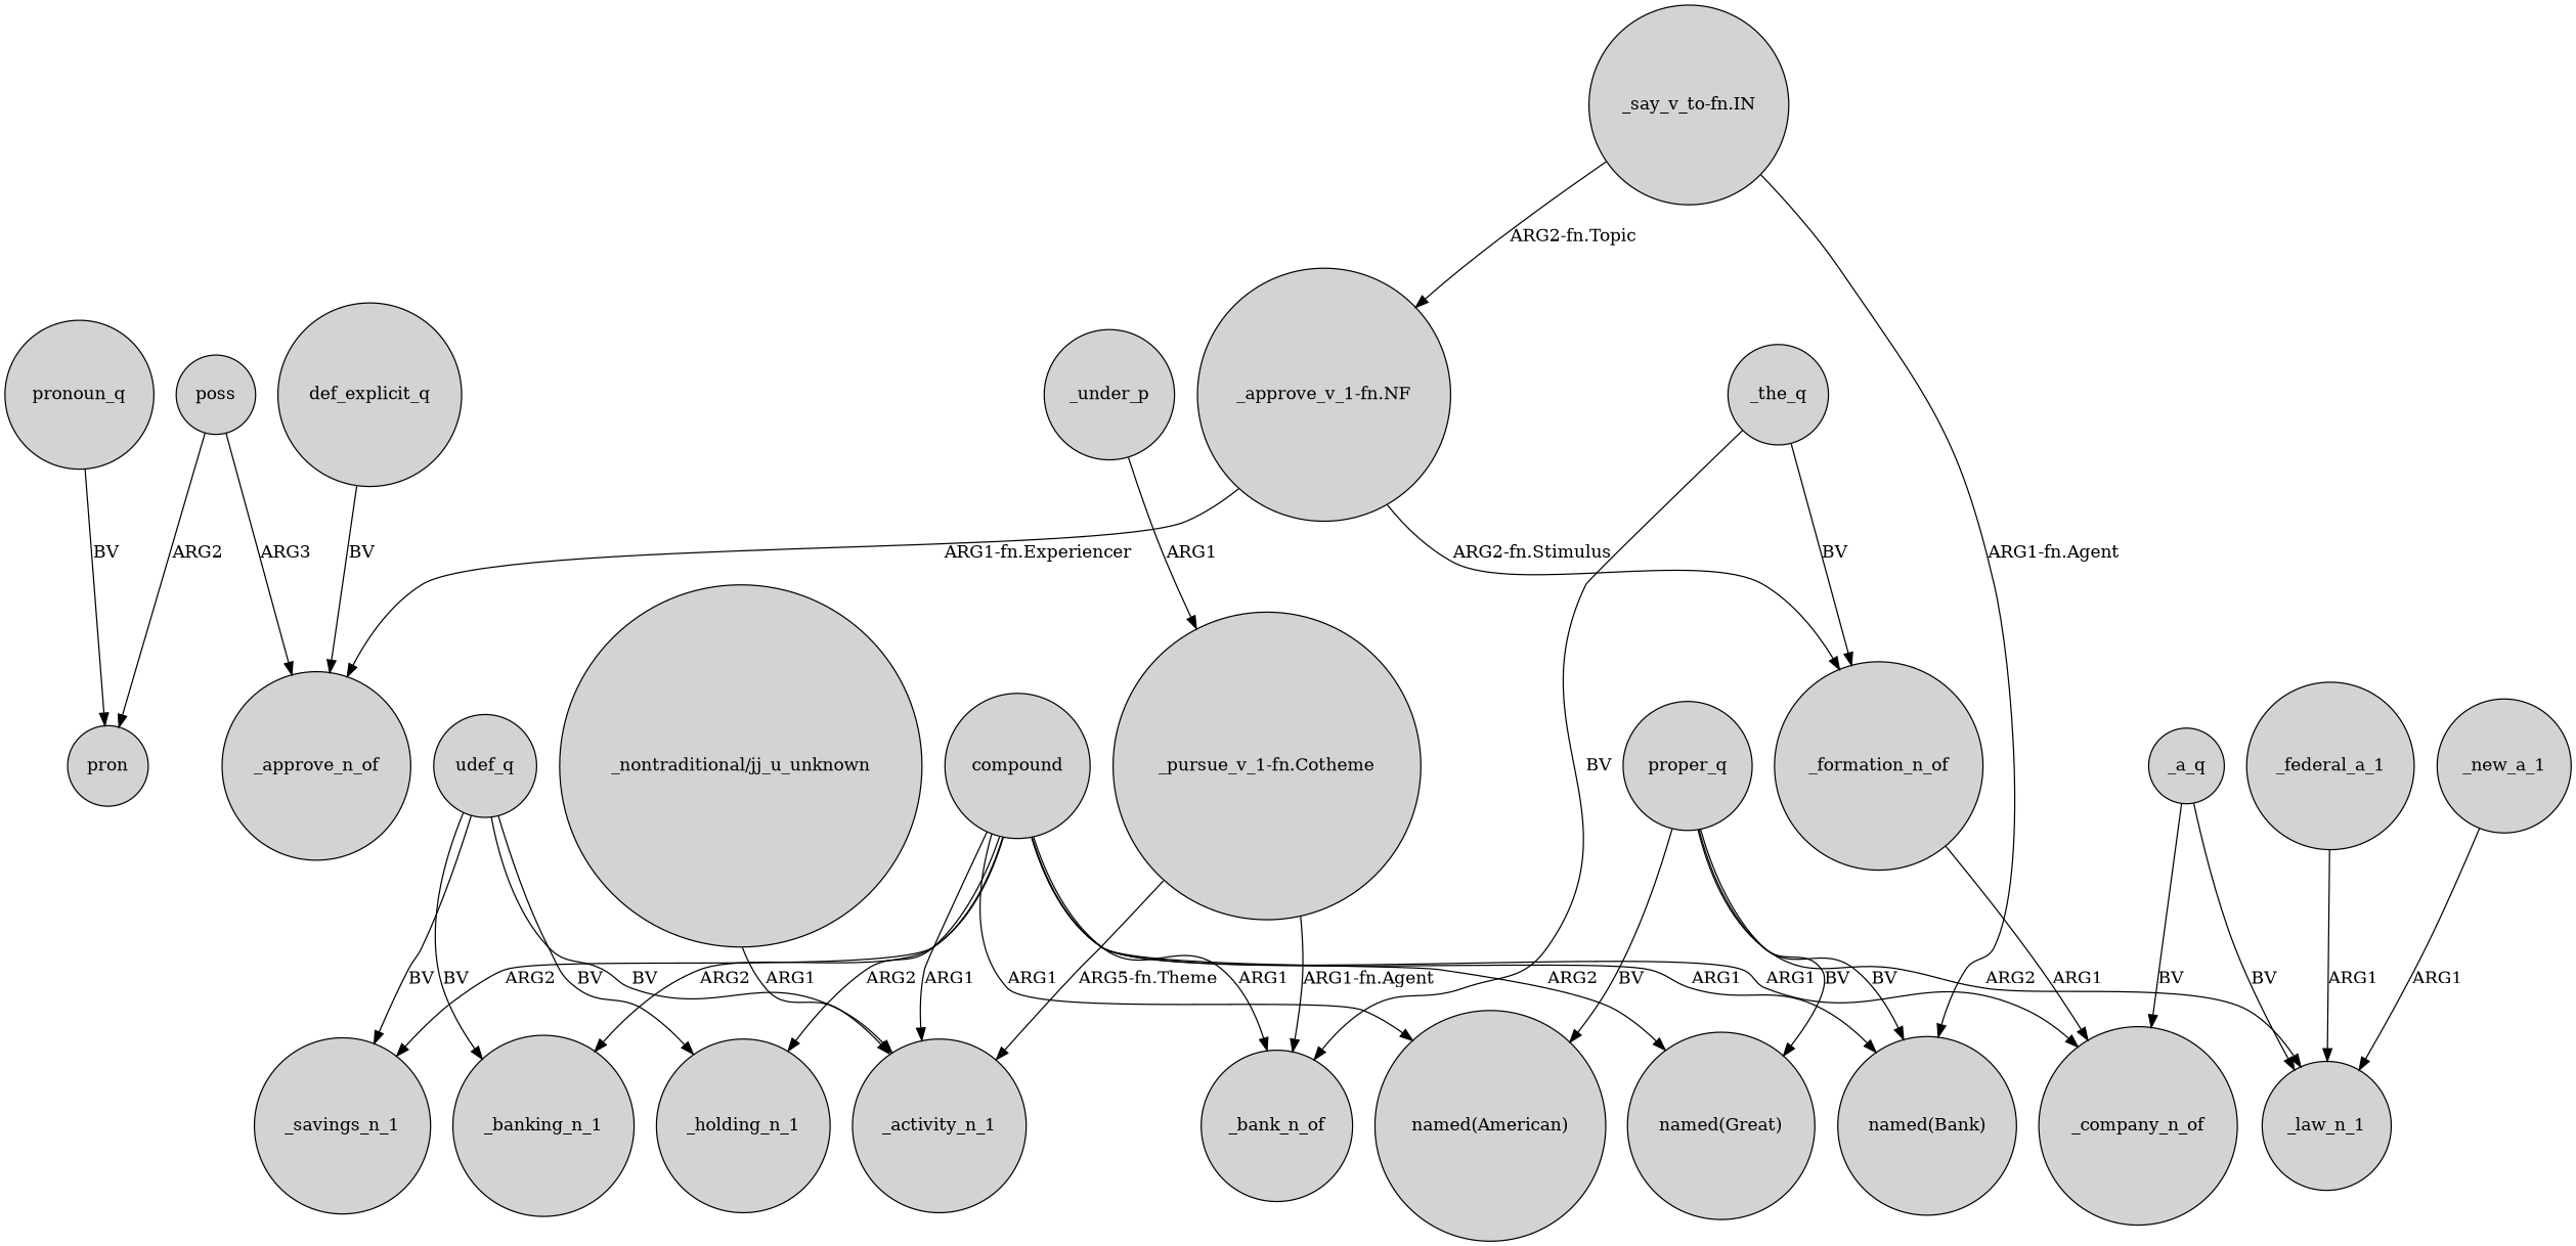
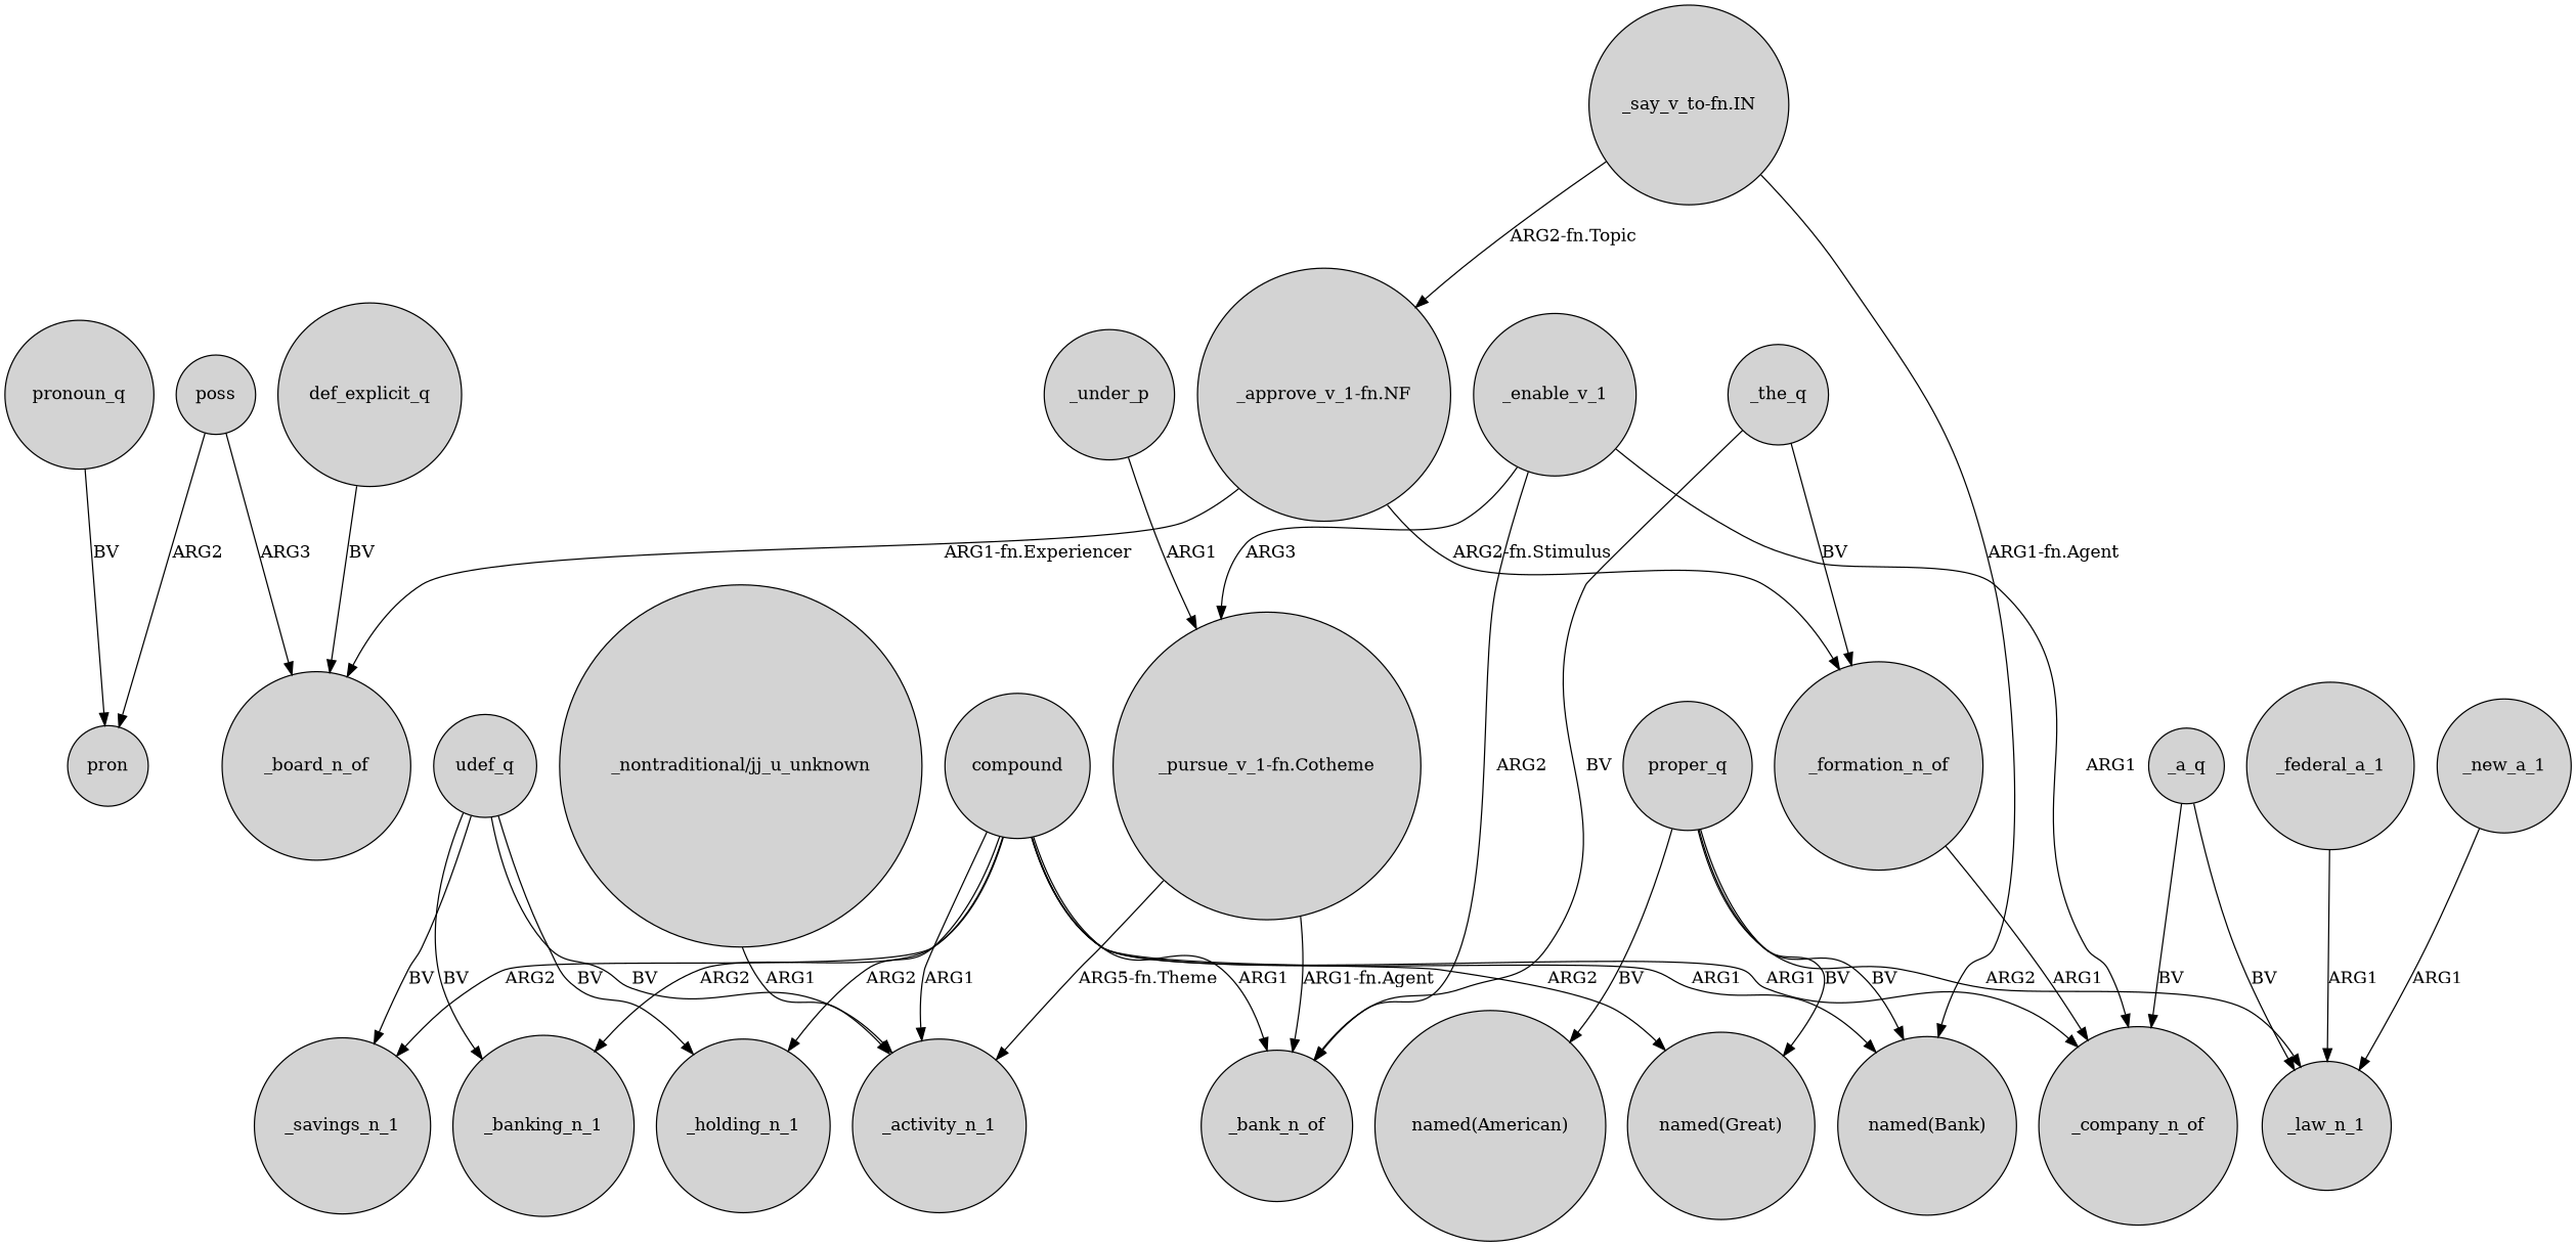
  digraph {
    node [shape=circle style=filled]
    poss
    pron
-   _board_n_of [label=_approve_n_of]
+   _board_n_of
    udef_q
    _activity_n_1
    _savings_n_1
    _holding_n_1
    _banking_n_1
+   _enable_v_1
    _company_n_of
    _bank_n_of
    "_pursue_v_1-fn.Cotheme"
    proper_q
    "named(American)"
    "named(Great)"
    "named(Bank)"
    _law_n_1
    compound
    def_explicit_q
    "_say_v_to-fn.IN"
    "_approve_v_1-fn.NF"
    _formation_n_of
    _the_q
    pronoun_q
    _a_q
    "_nontraditional/jj_u_unknown"
    _federal_a_1
    _new_a_1
    _under_p
    poss -> pron [label=ARG2]
    poss -> _board_n_of [label=ARG3]
    udef_q -> _activity_n_1 [label=BV]
    udef_q -> _savings_n_1 [label=BV]
    udef_q -> _holding_n_1 [label=BV]
    udef_q -> _banking_n_1 [label=BV]
+   _enable_v_1 -> _company_n_of [label=ARG1]
+   _enable_v_1 -> _bank_n_of [label=ARG2]
+   _enable_v_1 -> "_pursue_v_1-fn.Cotheme" [label=ARG3]
    "_pursue_v_1-fn.Cotheme" -> _activity_n_1 [label="ARG5-fn.Theme"]
    "_pursue_v_1-fn.Cotheme" -> _bank_n_of [label="ARG1-fn.Agent"]
    proper_q -> "named(American)" [label=BV]
    proper_q -> "named(Great)" [label=BV]
    proper_q -> "named(Bank)" [label=BV]
    proper_q -> _law_n_1 [label=ARG2]
    compound -> _activity_n_1 [label=ARG1]
    compound -> _savings_n_1 [label=ARG2]
    compound -> _holding_n_1 [label=ARG2]
    compound -> _banking_n_1 [label=ARG2]
    compound -> _company_n_of [label=ARG1]
    compound -> _bank_n_of [label=ARG1]
-   compound -> "named(American)" [label=ARG1]
    compound -> "named(Great)" [label=ARG2]
    compound -> "named(Bank)" [label=ARG1]
    def_explicit_q -> _board_n_of [label=BV]
    "_say_v_to-fn.IN" -> "named(Bank)" [label="ARG1-fn.Agent"]
    "_say_v_to-fn.IN" -> "_approve_v_1-fn.NF" [label="ARG2-fn.Topic"]
    "_approve_v_1-fn.NF" -> _board_n_of [label="ARG1-fn.Experiencer"]
    "_approve_v_1-fn.NF" -> _formation_n_of [label="ARG2-fn.Stimulus"]
    _formation_n_of -> _company_n_of [label=ARG1]
    _the_q -> _bank_n_of [label=BV]
    _the_q -> _formation_n_of [label=BV]
    pronoun_q -> pron [label=BV]
    _a_q -> _company_n_of [label=BV]
    _a_q -> _law_n_1 [label=BV]
    "_nontraditional/jj_u_unknown" -> _activity_n_1 [label=ARG1]
    _federal_a_1 -> _law_n_1 [label=ARG1]
    _new_a_1 -> _law_n_1 [label=ARG1]
    _under_p -> "_pursue_v_1-fn.Cotheme" [label=ARG1]
  }
